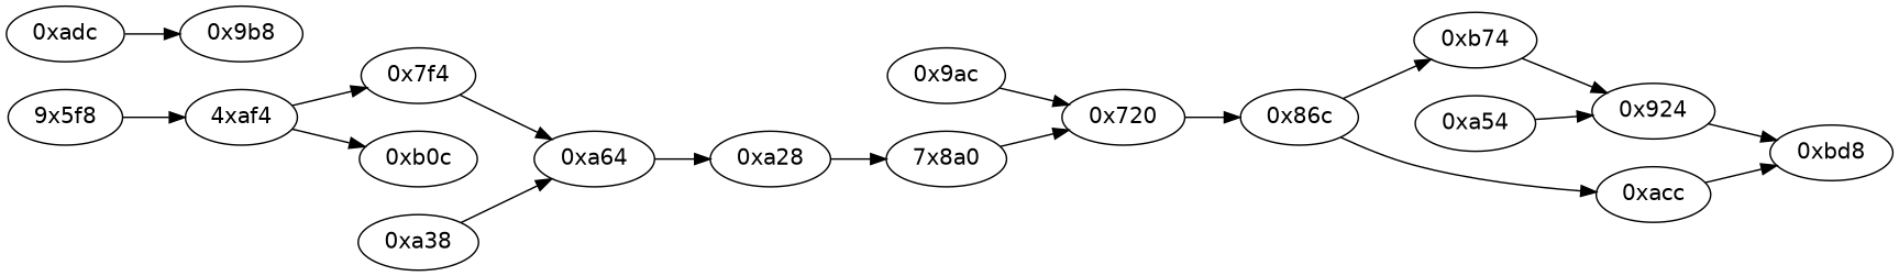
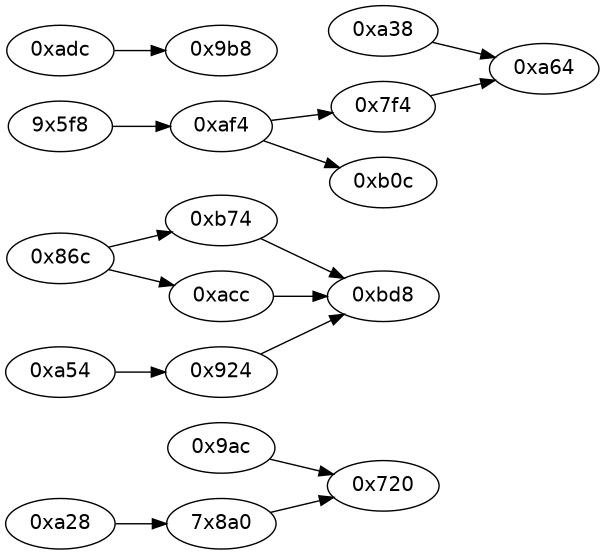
  strict digraph {
    fontname="DejaVu Sans"
    rankdir=LR
    node [fontname="DejaVu Sans"]
    edge [fontname="DejaVu Sans"]
    "0x9ac" [opcode="[u'ldrb', u'mov', u'b']"]
    "0x720" [opcode="[u'ldrb', u'ldr', u'cmp', u'mov', u'mov', u'strb', u'ldr', u'ldr', u'ldr', u'sub', u'sub', u'add', u'mul', u'mvn', u'ldr', u'ldr', u'orr', u'mov', u'cmn', u'mov', u'cmp', u'mov', u'mov', u'mov', u'cmn', u'mov', u'mov', u'b']"]
    "0x86c" [opcode="[u'ldrb', u'ldr', u'ldr', u'cmp', u'mov', u'b']"]
    "0xb74" [opcode="[u'ldr', u'ldr', u'ldr', u'ldr', u'sub', u'sub', u'add', u'mul', u'eor', u'and', u'ldr', u'mov', u'mov', u'ldr', u'cmp', u'mov', u'cmp', u'mov', u'mov', u'cmp', u'mov', u'mov', u'teq', u'mov', u'b']"]
    "0xacc" [opcode="[u'ldr', u'bl', u'mov', u'b']"]
    "0x924" [opcode="[u'ldr', u'bl', u'ldr', u'mov', u'ldr', u'ldr', u'sub', u'sub', u'add', u'mul', u'eor', u'and', u'ldr', u'mov', u'mov', u'ldr', u'ldr', u'cmp', u'mov', u'teq', u'mov', u'mov', u'cmp', u'mov', u'cmp', u'mov', u'b']"]
    "0xbd8" [opcode="[u'mov', u'sub', u'pop']"]
-   "0xaf4" [opcode="[u'ldr', u'ldr', u'ldr', u'cmp', u'mov', u'b']" label="4xaf4"]
+   "0xaf4" [opcode="[u'ldr', u'ldr', u'ldr', u'cmp', u'mov', u'b']"]
    "0x7f4" [opcode="[u'ldr', u'ldr', u'ldr', u'ldr', u'mov', u'rsb', u'cmp', u'mvn', u'mov', u'mul', u'mov', u'mvn', u'ldr', u'orr', u'cmn', u'mov', u'teq', u'mov', u'mov', u'cmn', u'mov', u'mov', u'b']"]
    "0xb0c" [opcode="[u'ldr', u'mov', u'ldr', u'ldr', u'add', u'sub', u'sub', u'mul', u'mov', u'eor', u'and', u'ldr', u'mov', u'ldr', u'cmp', u'mov', u'teq', u'ldr', u'ldr', u'mov', u'cmp', u'mov', u'mov', u'cmp', u'mov', u'b']"]
    "0xa64" [opcode="[u'ldr', u'ldr', u'lsl', u'strb', u'ldr', u'ldr', u'rsb', u'mvn', u'mul', u'eor', u'and', u'ldr', u'ldr', u'mov', u'mov', u'cmp', u'mov', u'cmp', u'mov', u'mov', u'cmp', u'mov', u'mov']"]
    "0xa28" [opcode="[u'ldrb']"]
    "0x9b8" [opcode="[u'ldr', u'ldr', u'smull', u'add', u'mov', u'strb', u'ldr', u'ldr', u'ldr', u'ldr', u'cmp', u'mov', u'sub', u'mul', u'mvn', u'mov', u'orr', u'ldr', u'cmn', u'mov', u'teq', u'ldr', u'mov', u'cmn', u'mov', u'cmp', u'mov', u'b']"]
    n14 [label="7x8a0" opcode="[u'ldr', u'ldr', u'strb', u'ldr', u'ldr', u'ldr', u'ldr', u'mov', u'sub', u'cmp', u'sub', u'mov', u'add', u'mul', u'mov', u'mvn', u'orr', u'cmn', u'mov', u'teq', u'mov', u'mov', u'cmn', u'mov', u'mov', u'b']"]
    "0xa54" [opcode="[u'ldr', u'bl', u'ldr', u'b']"]
    n16 [label="9x5f8" opcode="[u'push', u'add', u'sub', u'ldr', u'mvn', u'ldrb', u'str', u'ldr', u'ldr', u'str', u'ldr', u'ldr', u'str', u'ldr', u'str', u'ldr', u'str', u'ldr', u'ldr', u'ldr', u'ldr', u'str', u'ldr', u'ldr', u'add', u'str', u'ldr', u'add', u'str', u'ldr', u'add', u'str', u'str', u'b']"]
    "0xadc" [opcode="[u'ldr', u'ldr', u'ldr', u'ldr', u'ldr', u'b']"]
    "0xa38" [opcode="[u'ldr', u'ldr', u'ldr', u'ldr', u'ldr', u'ldr', u'b']"]
    "0x9ac" -> "0x720"
-   "0x720" -> "0x86c"
    "0x86c" -> "0xb74"
    "0x86c" -> "0xacc"
-   "0xb74" -> "0x924"
+   "0xb74" -> "0xbd8"
    "0xacc" -> "0xbd8"
    "0x924" -> "0xbd8"
    "0xaf4" -> "0x7f4"
    "0xaf4" -> "0xb0c"
    "0x7f4" -> "0xa64"
-   "0xa64" -> "0xa28"
    "0xa28" -> n14
    n14 -> "0x720"
    "0xa54" -> "0x924"
    n16 -> "0xaf4"
    "0xadc" -> "0x9b8"
    "0xa38" -> "0xa64"
  }
